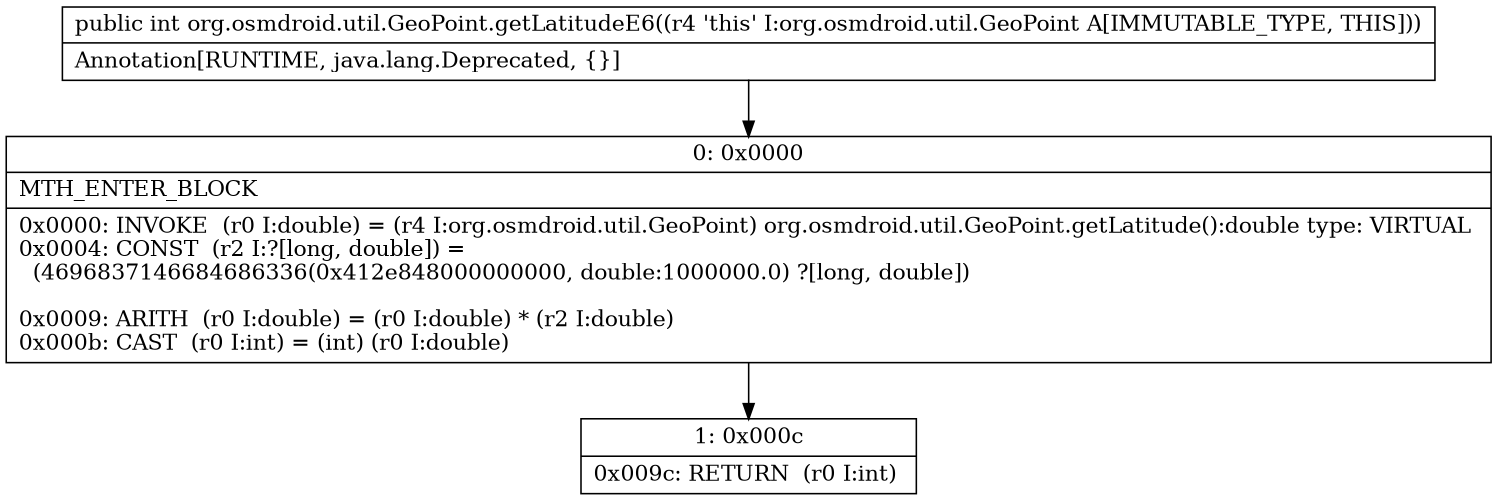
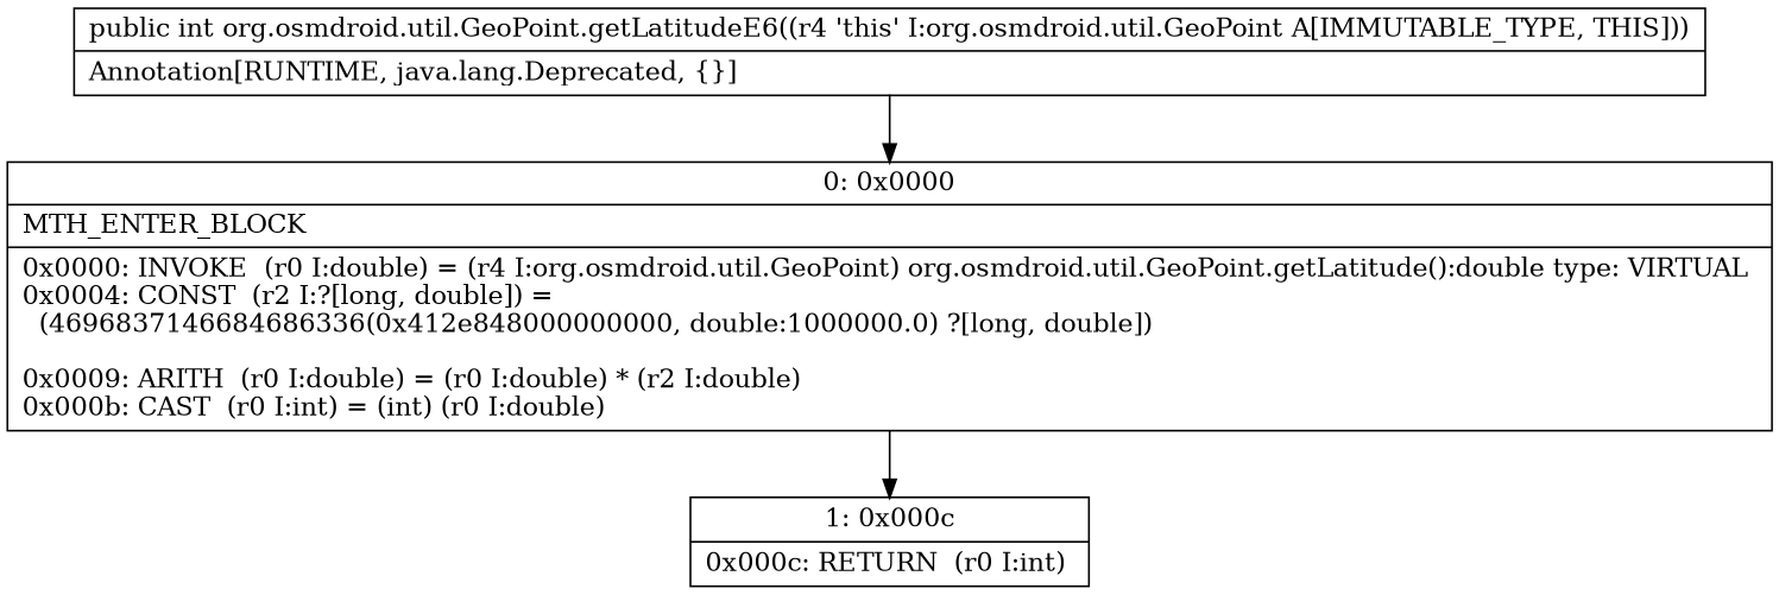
  digraph {
    node [shape=record]
    n1 [label="{0\:\ 0x0000|MTH_ENTER_BLOCK\l|0x0000: INVOKE  (r0 I:double) = (r4 I:org.osmdroid.util.GeoPoint) org.osmdroid.util.GeoPoint.getLatitude():double type: VIRTUAL \l0x0004: CONST  (r2 I:?[long, double]) = \l  (4696837146684686336(0x412e848000000000, double:1000000.0) ?[long, double])\l \l0x0009: ARITH  (r0 I:double) = (r0 I:double) * (r2 I:double) \l0x000b: CAST  (r0 I:int) = (int) (r0 I:double) \l}"]
-   n2 [label="{1\:\ 0x000c|0x009c: RETURN  (r0 I:int) \l}"]
+   n2 [label="{1\:\ 0x000c|0x000c: RETURN  (r0 I:int) \l}"]
    n3 [label="{public int org.osmdroid.util.GeoPoint.getLatitudeE6((r4 'this' I:org.osmdroid.util.GeoPoint A[IMMUTABLE_TYPE, THIS]))  | Annotation[RUNTIME, java.lang.Deprecated, \{\}]\l}"]
    n1 -> n2
    n3 -> n1
  }
